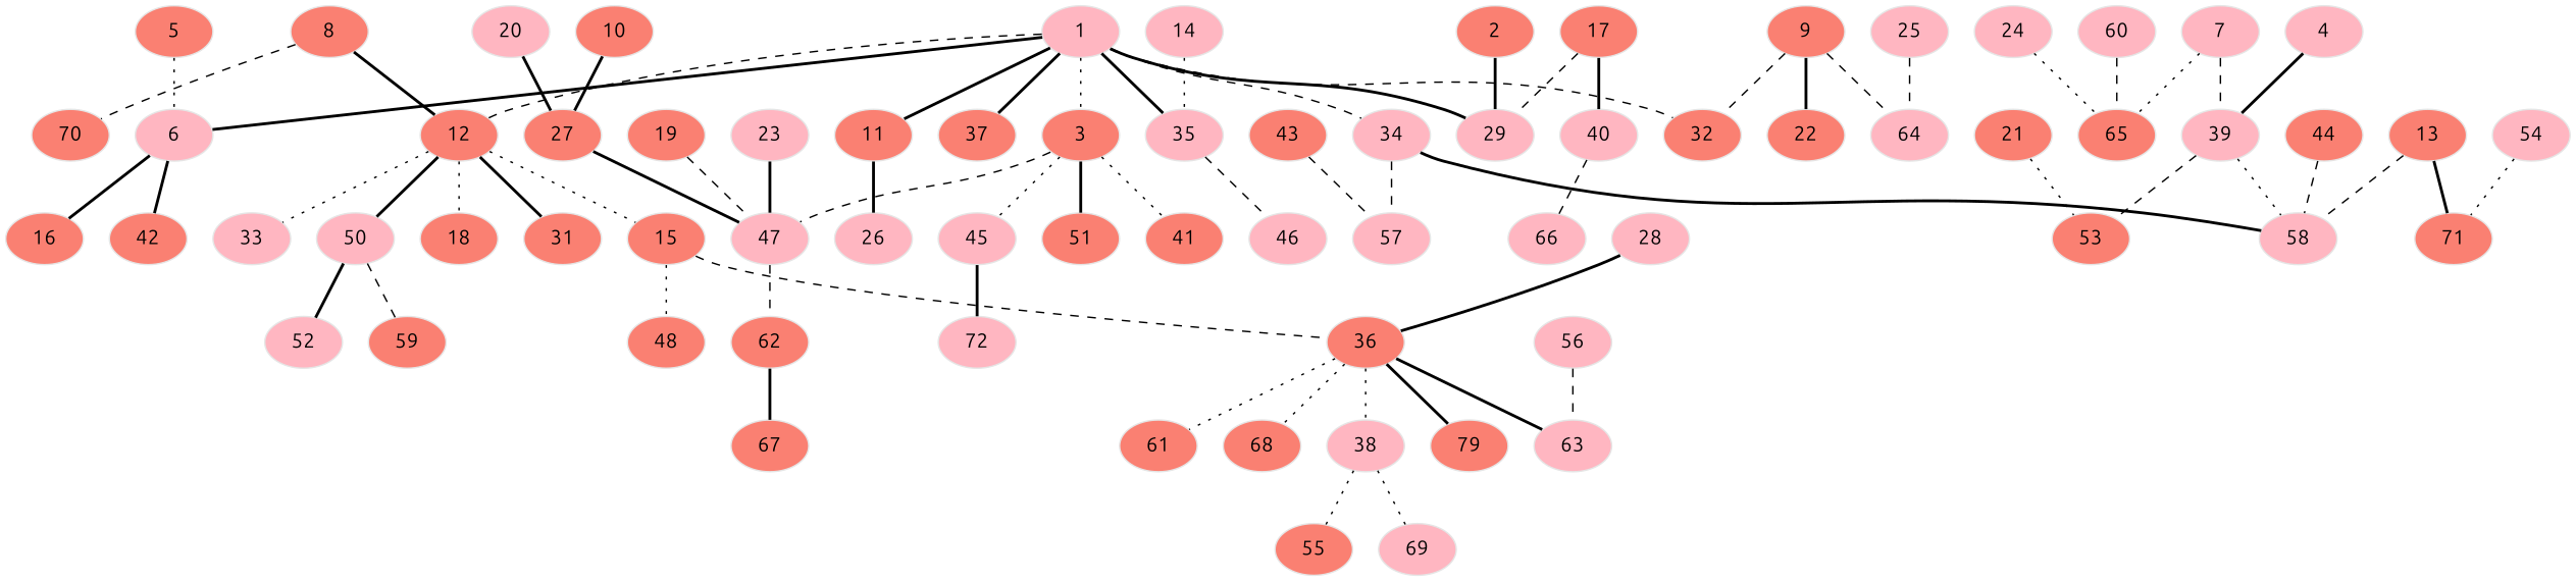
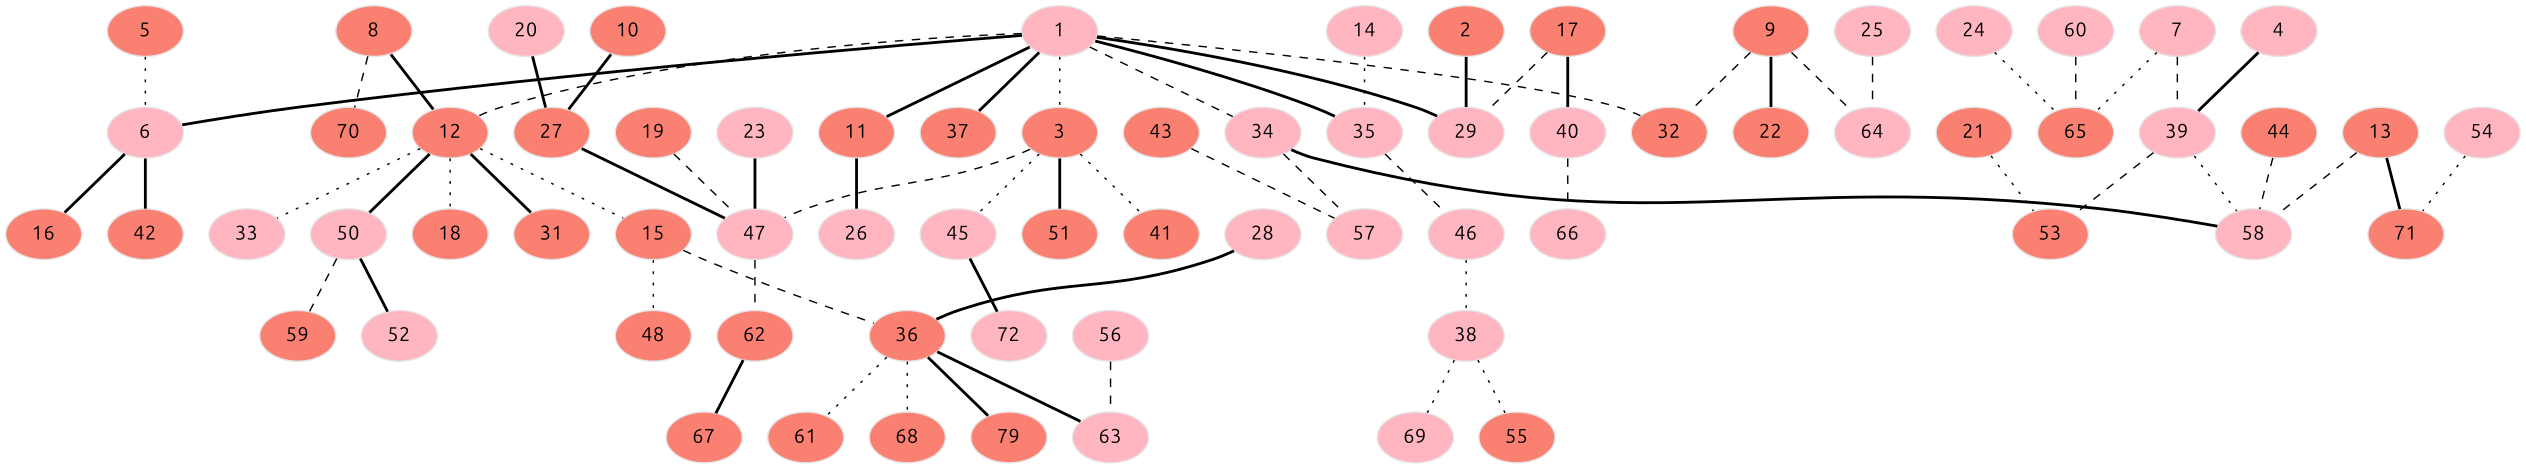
  graph {
    fontname=Ubuntu
    node [color=gray90 fillcolor=salmon fontname=Ubuntu style=filled]
    edge [fontname=Ubuntu style=bold weight=1.0]
    1 [fillcolor=lightpink]
    3
    6 [fillcolor=lightpink]
    11
    12
    29 [fillcolor=lightpink]
    32
    34 [fillcolor=lightpink]
    35 [fillcolor=lightpink]
    37
    41
    45 [fillcolor=lightpink]
    47 [fillcolor=lightpink]
    51
    16
    42
    26 [fillcolor=lightpink]
    15
    18
    31
    33 [fillcolor=lightpink]
    50 [fillcolor=lightpink]
    58 [fillcolor=lightpink]
    57 [fillcolor=lightpink]
    46 [fillcolor=lightpink]
    2
    72 [fillcolor=lightpink]
    62
    4 [fillcolor=lightpink]
    39 [fillcolor=lightpink]
    53
    5
    7 [fillcolor=lightpink]
    65
    8
    70
    9
    22
    64 [fillcolor=lightpink]
    10
    27
    36
    48
    52 [fillcolor=lightpink]
    59
    13
    71
    14 [fillcolor=lightpink]
    38 [fillcolor=lightpink]
    n50 [label=79]
    61
    63 [fillcolor=lightpink]
    68
    17
    40 [fillcolor=lightpink]
    66 [fillcolor=lightpink]
    19
    20 [fillcolor=lightpink]
    21
    23 [fillcolor=lightpink]
    24 [fillcolor=lightpink]
    25 [fillcolor=lightpink]
    28 [fillcolor=lightpink]
    55
    69 [fillcolor=lightpink]
    43
    44
    67
    54 [fillcolor=lightpink]
    56 [fillcolor=lightpink]
    60 [fillcolor=lightpink]
    1 -- 3 [style=dotted]
    1 -- 6
    1 -- 11
    1 -- 12 [style=dashed]
    1 -- 29
    1 -- 32 [style=dashed]
    1 -- 34 [style=dashed]
    1 -- 35
    1 -- 37
    3 -- 41 [style=dotted]
    3 -- 45 [style=dotted]
    3 -- 47 [style=dashed]
    3 -- 51
    6 -- 16
    6 -- 42
    11 -- 26
    12 -- 15 [style=dotted]
    12 -- 18 [style=dotted]
    12 -- 31
    12 -- 33 [style=dotted]
    12 -- 50
    34 -- 58
    34 -- 57 [style=dashed]
    35 -- 46 [style=dashed]
    45 -- 72
    47 -- 62 [style=dashed]
    15 -- 36 [style=dashed]
    15 -- 48 [style=dotted]
    50 -- 52
    50 -- 59 [style=dashed]
    2 -- 29
    62 -- 67
    4 -- 39
    39 -- 58 [style=dotted]
    39 -- 53 [style=dashed]
    5 -- 6 [style=dotted]
    7 -- 39 [style=dashed]
    7 -- 65 [style=dotted]
    8 -- 12
    8 -- 70 [style=dashed]
    9 -- 32 [style=dashed]
    9 -- 22
    9 -- 64 [style=dashed]
    10 -- 27
    27 -- 47
-   36 -- 38 [style=dotted]
+   46 -- 38 [style=dotted]
    36 -- n50
    36 -- 61 [style=dotted]
    36 -- 63
    36 -- 68 [style=dotted]
    13 -- 58 [style=dashed]
    13 -- 71
    14 -- 35 [style=dotted]
    38 -- 55 [style=dotted]
    38 -- 69 [style=dotted]
    17 -- 29 [style=dashed]
    17 -- 40
    40 -- 66 [style=dashed]
    19 -- 47 [style=dashed]
    20 -- 27
    21 -- 53 [style=dotted]
    23 -- 47
    24 -- 65 [style=dotted]
    25 -- 64 [style=dashed]
    28 -- 36
    43 -- 57 [style=dashed]
    44 -- 58 [style=dashed]
    54 -- 71 [style=dotted]
    56 -- 63 [style=dashed]
    60 -- 65 [style=dashed]
  }
